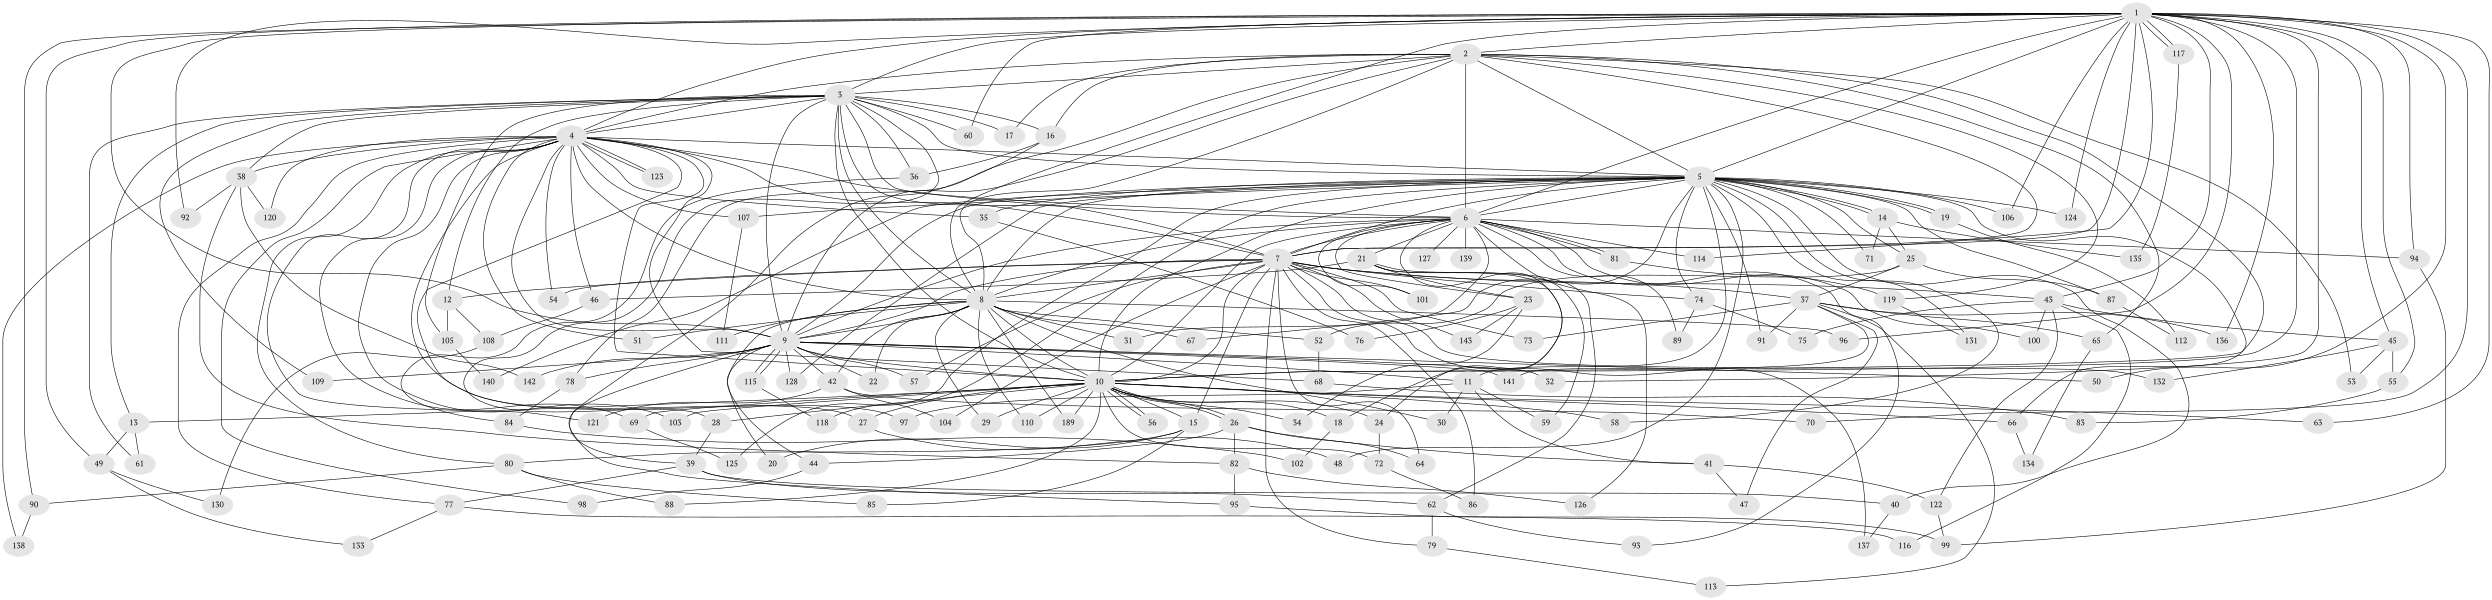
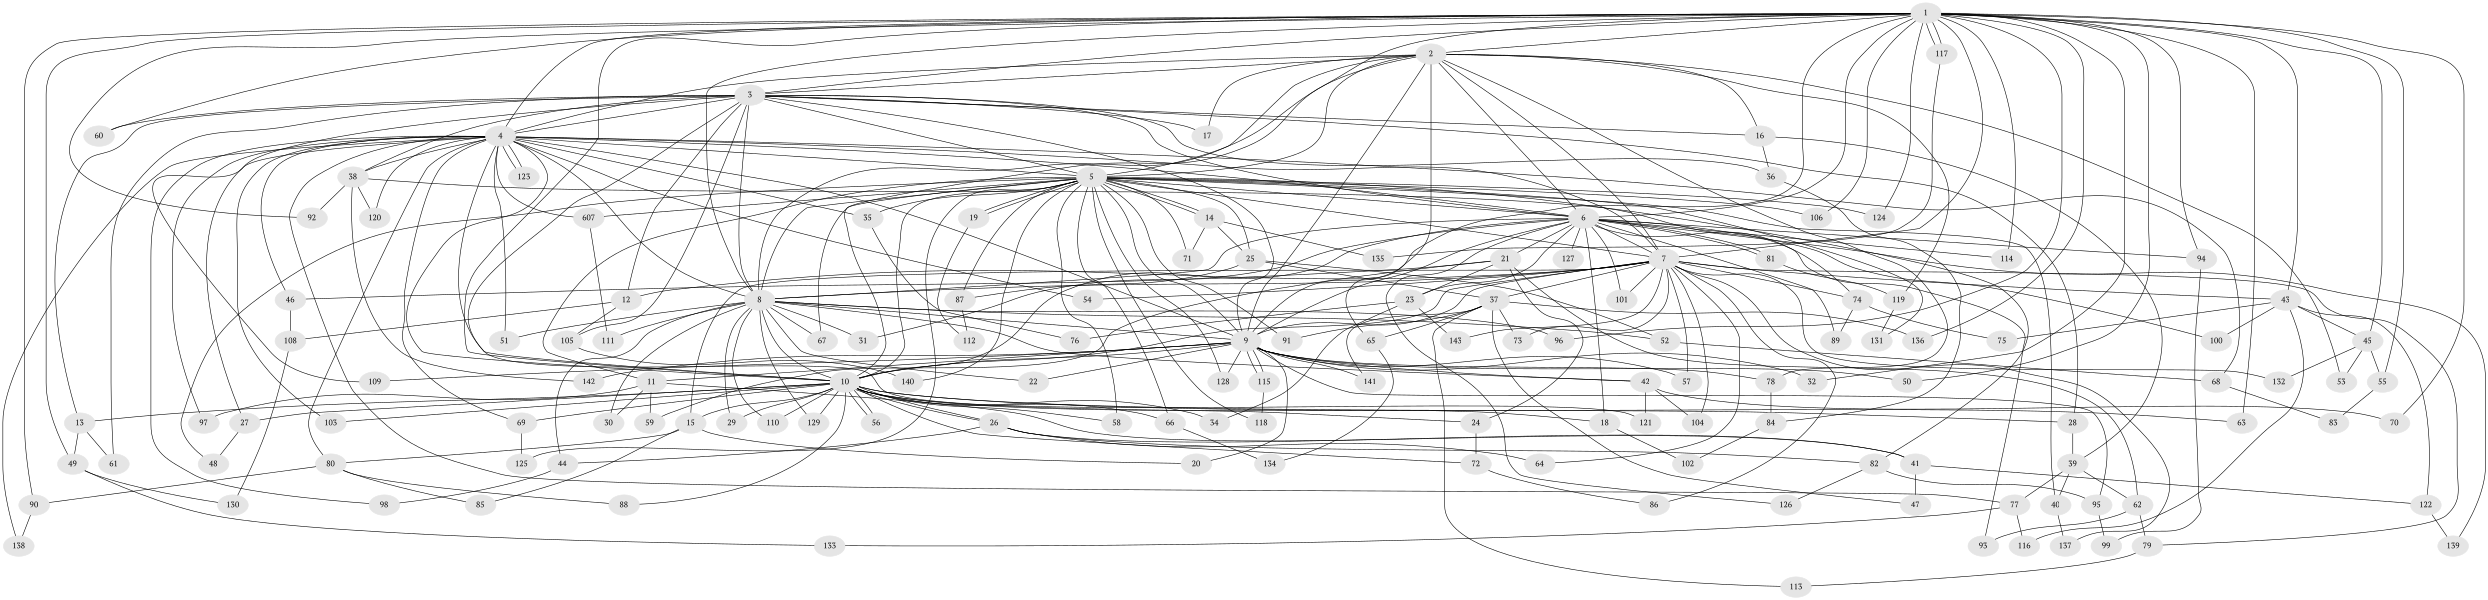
  graph {
    fontname="PT Serif"
    node [color=gray90 fontname="PT Serif" style=filled]
    edge [fontname="PT Serif"]
    1
    2
    3
    4
    5
    6
    7
    8
    9
    10
    32
    43
    45
    49
    50
    55
    60
    63
    70
    90
    92
    94
    96
    106
    114
    117
    124
    136
    16
    17
    53
    65
    78
    119
    12
    13
    28
    36
    38
    61
    105
    109
    27
    35
    46
    51
    54
    68
    69
    77
    80
    97
    98
    103
-   107
+   107 [label=607]
    120
    121
    123
    138
    11
    14
    19
    25
    40
    48
    58
    66
    67
    71
    74
    87
    91
    118
    125
    128
    131
    140
    21
    18
    23
    31
    81
    89
    93
    100
    101
    126
    127
    139
    15
    37
    57
    64
    73
    79
    86
    104
    132
    137
    143
    22
    29
    30
    42
    44
    52
    110
    111
-   129 [label=189]
+   129
    20
    95
    115
    141
    142
    24
    26
    34
    56
    72
    88
    122
    75
    116
    130
    133
    83
    99
    135
    39
    134
    84
    108
    82
    76
    85
    41
    59
    112
    62
    102
    47
    113
    1 -- 2
    1 -- 3
    1 -- 4
    1 -- 5
    1 -- 6
    1 -- 7
    1 -- 8
    1 -- 9
    1 -- 10
    1 -- 32
    1 -- 43
    1 -- 45
    1 -- 49
    1 -- 50
    1 -- 55
    1 -- 60
    1 -- 63
    1 -- 70
    1 -- 90
    1 -- 92
    1 -- 94
    1 -- 96
    1 -- 106
    1 -- 114
    1 -- 117
    1 -- 117
    1 -- 124
    1 -- 136
    2 -- 3
    2 -- 4
    2 -- 5
    2 -- 6
    2 -- 7
    2 -- 8
    2 -- 9
    2 -- 10
    2 -- 16
    2 -- 17
    2 -- 53
    2 -- 65
    2 -- 78
    2 -- 119
    3 -- 4
    3 -- 5
    3 -- 6
-   3 -- 7
    3 -- 8
    3 -- 9
    3 -- 10
    3 -- 60
    3 -- 16
    3 -- 17
    3 -- 12
    3 -- 13
    3 -- 28
    3 -- 36
    3 -- 38
    3 -- 61
    3 -- 105
    3 -- 109
    4 -- 5
    4 -- 6
    4 -- 7
    4 -- 8
    4 -- 9
    4 -- 10
    4 -- 38
    4 -- 27
    4 -- 35
    4 -- 46
    4 -- 51
    4 -- 54
    4 -- 68
    4 -- 69
    4 -- 77
    4 -- 80
    4 -- 97
    4 -- 98
    4 -- 103
    4 -- 107
    4 -- 120
    4 -- 121
    4 -- 123
    4 -- 123
    4 -- 138
    5 -- 6
    5 -- 7
    5 -- 8
    5 -- 9
    5 -- 10
    5 -- 106
    5 -- 124
    5 -- 35
    5 -- 107
    5 -- 11
    5 -- 14
    5 -- 14
    5 -- 19
    5 -- 19
    5 -- 25
    5 -- 40
    5 -- 48
    5 -- 58
    5 -- 66
    5 -- 67
    5 -- 71
    5 -- 74
    5 -- 87
    5 -- 91
    5 -- 118
    5 -- 125
    5 -- 128
    5 -- 131
    5 -- 140
    6 -- 7
    6 -- 8
    6 -- 9
    6 -- 10
    6 -- 94
    6 -- 114
    6 -- 21
    6 -- 18
    6 -- 23
    6 -- 31
    6 -- 81
    6 -- 81
    6 -- 89
    6 -- 93
    6 -- 100
    6 -- 101
    6 -- 126
    6 -- 127
    6 -- 139
    7 -- 8
    7 -- 9
    7 -- 10
    7 -- 43
    7 -- 12
    7 -- 54
    7 -- 74
    7 -- 101
    7 -- 15
    7 -- 37
    7 -- 57
    7 -- 64
    7 -- 73
    7 -- 79
    7 -- 86
    7 -- 104
    7 -- 132
    7 -- 137
    7 -- 143
    8 -- 9
    8 -- 10
    8 -- 96
    8 -- 51
    8 -- 67
    8 -- 31
    8 -- 22
    8 -- 29
    8 -- 30
    8 -- 42
    8 -- 44
    8 -- 52
    8 -- 110
    8 -- 111
    8 -- 129
    9 -- 10
    9 -- 32
    9 -- 50
    9 -- 78
    9 -- 109
    9 -- 11
    9 -- 128
    9 -- 57
    9 -- 22
    9 -- 42
    9 -- 20
    9 -- 95
    9 -- 115
    9 -- 115
    9 -- 141
    9 -- 142
    10 -- 63
    10 -- 13
    10 -- 28
    10 -- 27
    10 -- 69
    10 -- 103
    10 -- 58
    10 -- 66
    10 -- 18
    10 -- 15
    10 -- 29
    10 -- 110
    10 -- 129
    10 -- 24
    10 -- 26
    10 -- 26
    10 -- 34
    10 -- 56
    10 -- 56
    10 -- 72
    10 -- 88
    43 -- 45
    43 -- 100
    43 -- 122
    43 -- 75
    43 -- 116
    45 -- 55
    45 -- 53
    45 -- 132
    49 -- 130
    49 -- 133
    55 -- 83
    90 -- 138
    94 -- 99
    117 -- 135
    16 -- 36
    16 -- 39
    65 -- 134
    78 -- 84
    119 -- 131
    12 -- 105
    12 -- 108
    13 -- 49
    13 -- 61
    28 -- 39
    36 -- 84
    38 -- 92
    38 -- 120
    38 -- 142
    38 -- 82
    105 -- 140
    27 -- 48
    35 -- 76
    46 -- 108
    68 -- 83
    69 -- 125
    77 -- 116
    77 -- 133
    80 -- 90
    80 -- 88
    80 -- 85
    107 -- 111
    11 -- 97
    11 -- 30
    11 -- 41
    11 -- 59
    14 -- 25
    14 -- 71
    14 -- 135
    19 -- 112
    25 -- 87
    25 -- 37
    25 -- 52
    40 -- 137
    66 -- 134
    74 -- 89
    74 -- 75
    87 -- 112
    21 -- 46
    21 -- 23
    21 -- 24
    21 -- 59
    21 -- 62
    18 -- 102
    23 -- 143
    23 -- 34
    23 -- 76
    81 -- 119
    15 -- 80
    15 -- 20
    15 -- 85
    37 -- 136
    37 -- 65
    37 -- 91
    37 -- 73
    37 -- 141
    37 -- 47
    37 -- 113
    79 -- 113
    42 -- 70
    42 -- 121
    42 -- 104
    44 -- 98
    52 -- 68
    95 -- 99
    115 -- 118
    24 -- 72
    26 -- 64
    26 -- 44
    26 -- 82
    26 -- 41
    72 -- 86
-   122 -- 99
+   122 -- 139
    39 -- 77
    39 -- 40
    39 -- 62
    84 -- 102
    108 -- 130
    82 -- 126
    82 -- 95
    41 -- 122
    41 -- 47
    62 -- 93
    62 -- 79
  }
